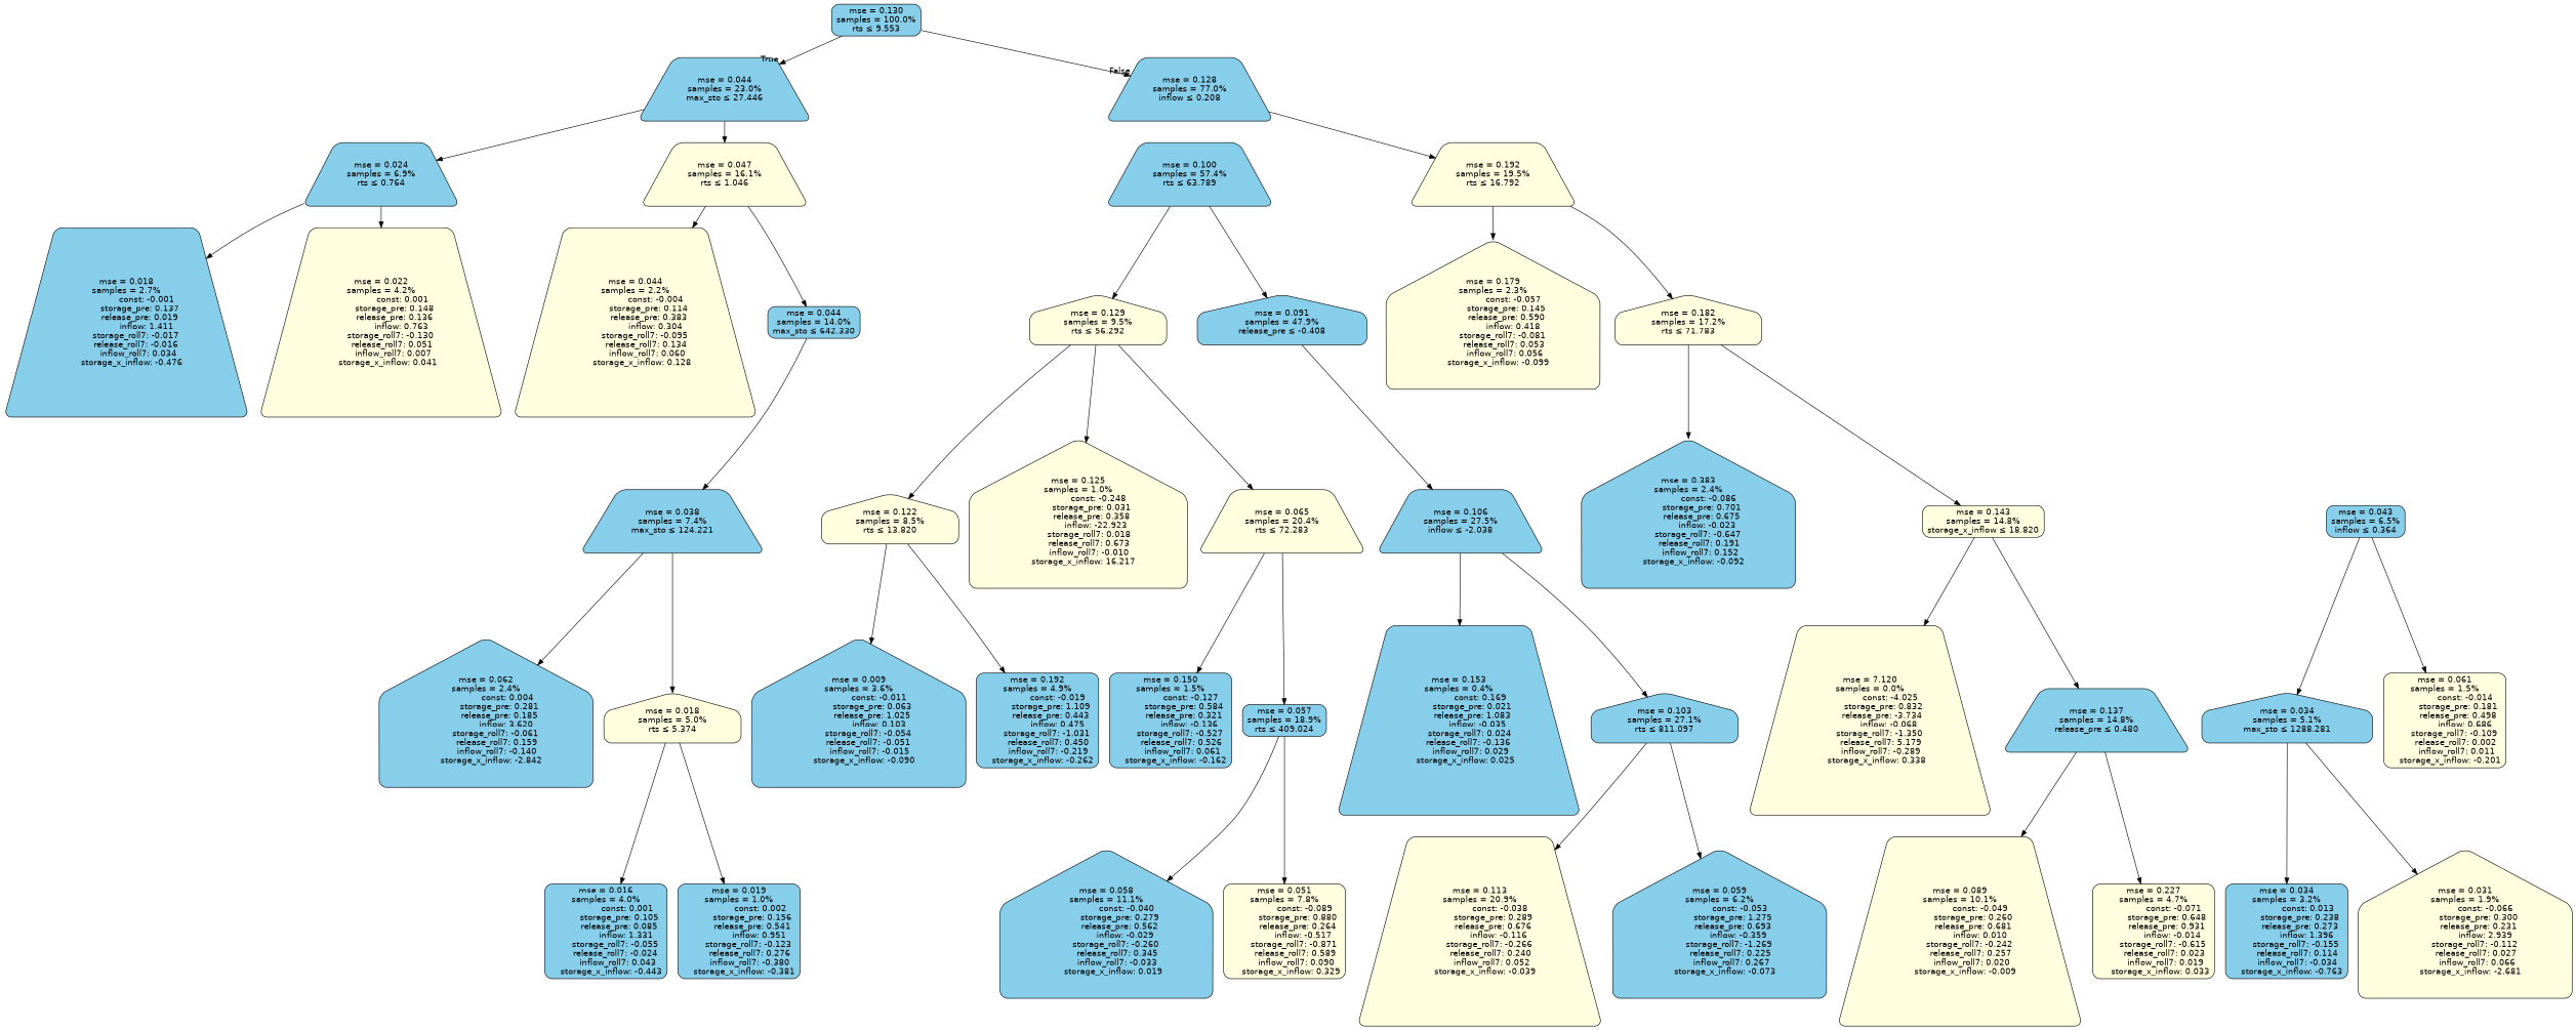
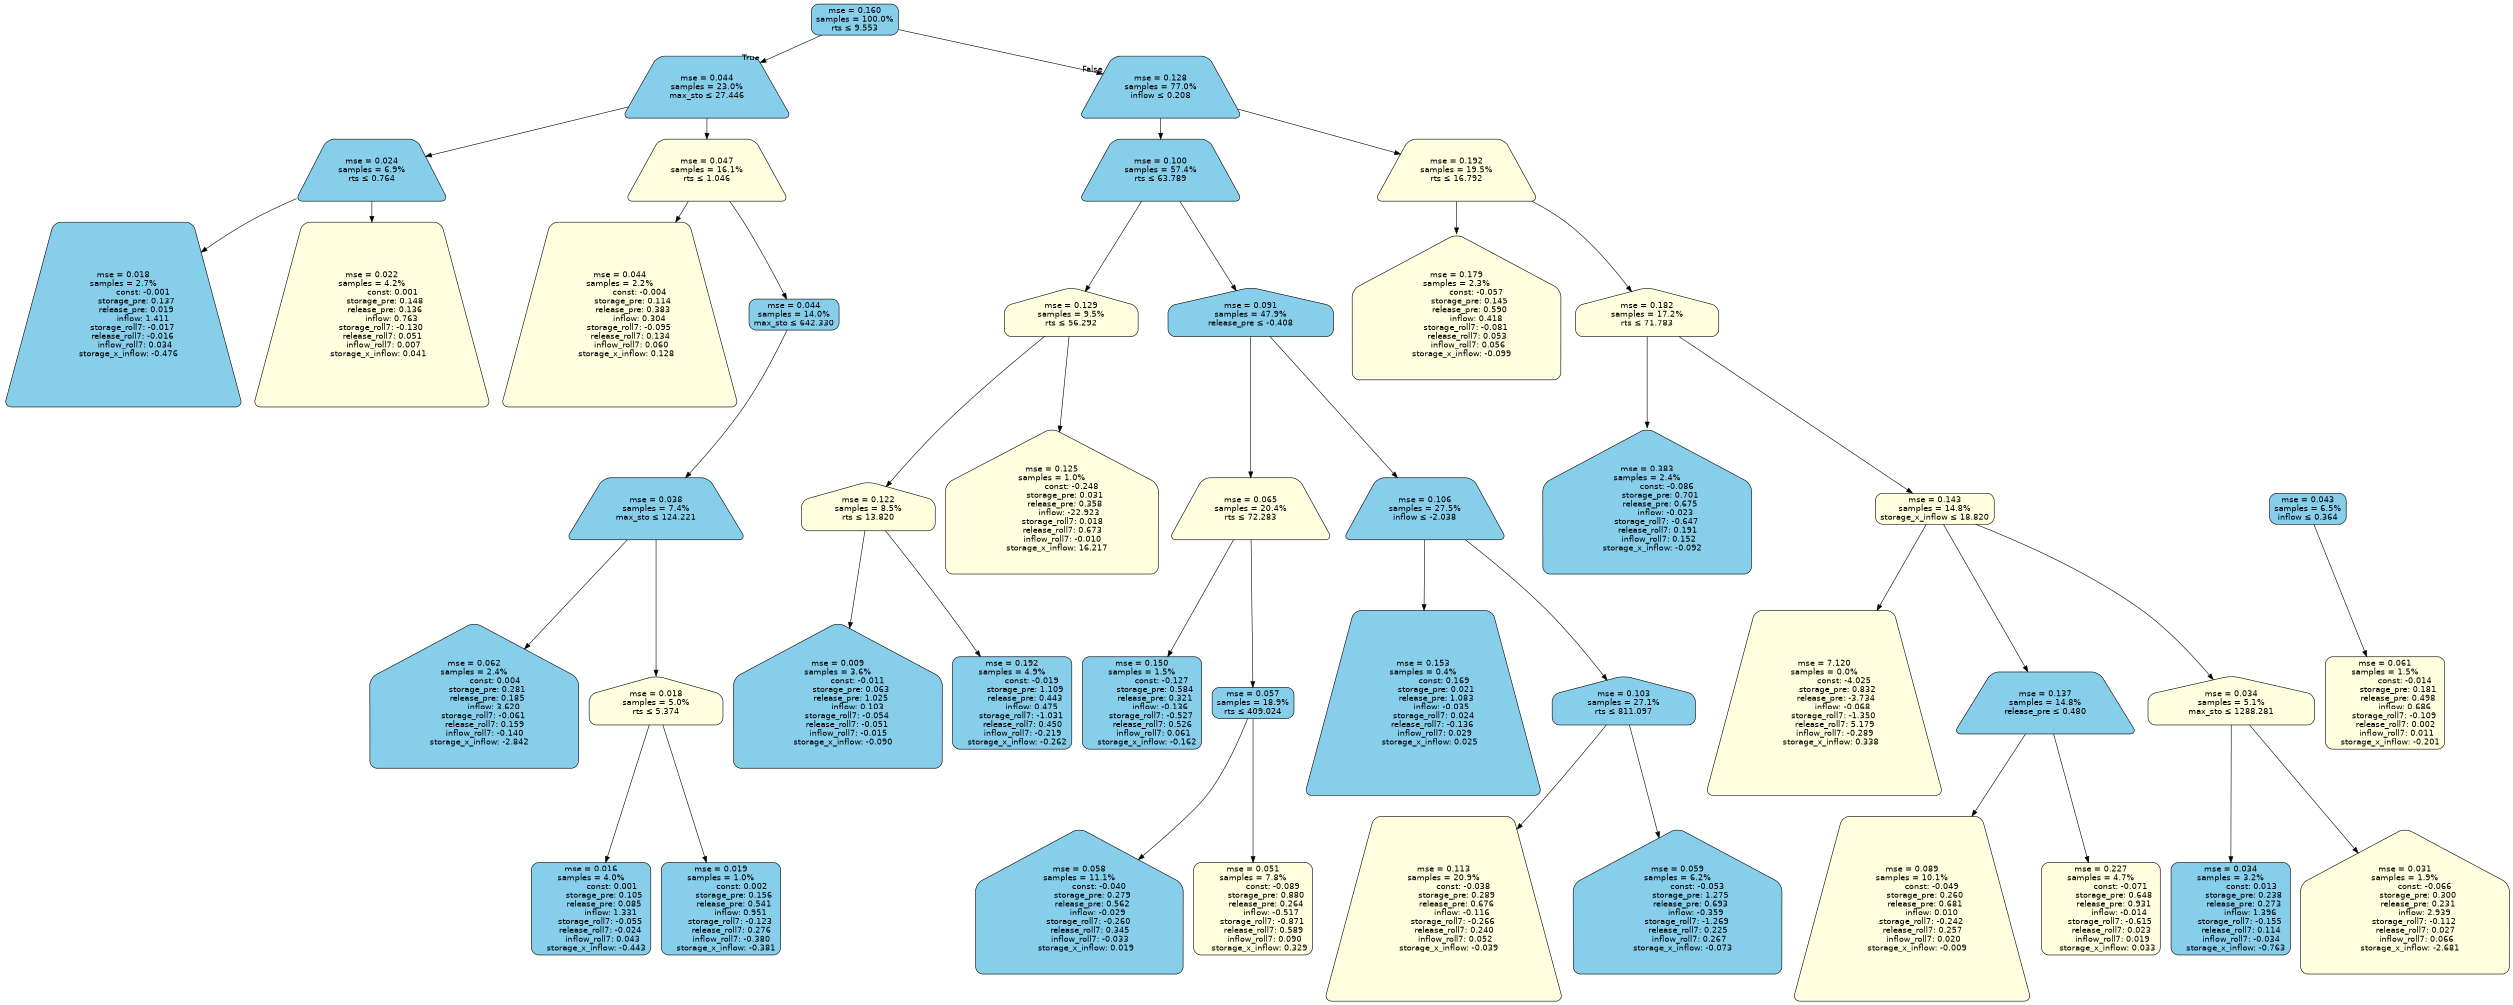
  digraph {
    node [color=black fillcolor=skyblue fontname=helvetica shape=trapezium style="filled, rounded"]
    edge [fontname=helvetica]
-   n1 [label="mse = 0.130\nsamples = 100.0%\nrts &le; 9.553" shape=box]
+   n1 [label="mse = 0.160\nsamples = 100.0%\nrts &le; 9.553" shape=box]
    n2 [label="mse = 0.044\nsamples = 23.0%\nmax_sto &le; 27.446"]
    n3 [label="mse = 0.128\nsamples = 77.0%\ninflow &le; 0.208"]
    n4 [label="mse = 0.024\nsamples = 6.9%\nrts &le; 0.764"]
    n5 [fillcolor=lightyellow label="mse = 0.047\nsamples = 16.1%\nrts &le; 1.046"]
    n6 [label="mse = 0.100\nsamples = 57.4%\nrts &le; 63.789"]
    n7 [fillcolor=lightyellow label="mse = 0.192\nsamples = 19.5%\nrts &le; 16.792"]
    n8 [label="mse = 0.018\nsamples = 2.7%\n               const: -0.001\n          storage_pre: 0.137\n          release_pre: 0.019\n               inflow: 1.411\n       storage_roll7: -0.017\n       release_roll7: -0.016\n         inflow_roll7: 0.034\n    storage_x_inflow: -0.476"]
    n9 [fillcolor=lightyellow label="mse = 0.022\nsamples = 4.2%\n                const: 0.001\n          storage_pre: 0.148\n          release_pre: 0.136\n               inflow: 0.763\n       storage_roll7: -0.130\n        release_roll7: 0.051\n         inflow_roll7: 0.007\n     storage_x_inflow: 0.041"]
    n10 [fillcolor=lightyellow label="mse = 0.044\nsamples = 2.2%\n               const: -0.004\n          storage_pre: 0.114\n          release_pre: 0.383\n               inflow: 0.304\n       storage_roll7: -0.095\n        release_roll7: 0.134\n         inflow_roll7: 0.060\n     storage_x_inflow: 0.128"]
    n11 [label="mse = 0.044\nsamples = 14.0%\nmax_sto &le; 642.330" shape=box]
    n12 [label="mse = 0.038\nsamples = 7.4%\nmax_sto &le; 124.221"]
    n13 [label="mse = 0.062\nsamples = 2.4%\n                const: 0.004\n          storage_pre: 0.281\n          release_pre: 0.185\n               inflow: 3.620\n       storage_roll7: -0.061\n        release_roll7: 0.159\n        inflow_roll7: -0.140\n    storage_x_inflow: -2.842" shape=house]
    n14 [fillcolor=lightyellow label="mse = 0.018\nsamples = 5.0%\nrts &le; 5.374" shape=house]
    n15 [label="mse = 0.043\nsamples = 6.5%\ninflow &le; 0.364" shape=box]
-   n16 [label="mse = 0.034\nsamples = 5.1%\nmax_sto &le; 1288.281" shape=house]
+   n16 [fillcolor=lightyellow label="mse = 0.034\nsamples = 5.1%\nmax_sto &le; 1288.281" shape=house]
    n17 [fillcolor=lightyellow label="mse = 0.061\nsamples = 1.5%\n               const: -0.014\n          storage_pre: 0.181\n          release_pre: 0.498\n               inflow: 0.686\n       storage_roll7: -0.109\n        release_roll7: 0.002\n         inflow_roll7: 0.011\n    storage_x_inflow: -0.201" shape=box]
    n18 [label="mse = 0.016\nsamples = 4.0%\n                const: 0.001\n          storage_pre: 0.105\n          release_pre: 0.085\n               inflow: 1.331\n       storage_roll7: -0.055\n       release_roll7: -0.024\n         inflow_roll7: 0.043\n    storage_x_inflow: -0.443" shape=box]
    n19 [label="mse = 0.019\nsamples = 1.0%\n                const: 0.002\n          storage_pre: 0.156\n          release_pre: 0.541\n               inflow: 0.951\n       storage_roll7: -0.123\n        release_roll7: 0.276\n        inflow_roll7: -0.380\n    storage_x_inflow: -0.381" shape=box]
    n20 [label="mse = 0.034\nsamples = 3.2%\n                const: 0.013\n          storage_pre: 0.238\n          release_pre: 0.273\n               inflow: 1.396\n       storage_roll7: -0.155\n        release_roll7: 0.114\n        inflow_roll7: -0.034\n    storage_x_inflow: -0.763" shape=box]
    n21 [fillcolor=lightyellow label="mse = 0.031\nsamples = 1.9%\n               const: -0.066\n          storage_pre: 0.300\n          release_pre: 0.231\n               inflow: 2.939\n       storage_roll7: -0.112\n        release_roll7: 0.027\n         inflow_roll7: 0.066\n    storage_x_inflow: -2.681" shape=house]
    n22 [fillcolor=lightyellow label="mse = 0.129\nsamples = 9.5%\nrts &le; 56.292" shape=house]
    n23 [label="mse = 0.091\nsamples = 47.9%\nrelease_pre &le; -0.408" shape=house]
    n24 [fillcolor=lightyellow label="mse = 0.179\nsamples = 2.3%\n               const: -0.057\n          storage_pre: 0.145\n          release_pre: 0.590\n               inflow: 0.418\n       storage_roll7: -0.081\n        release_roll7: 0.053\n         inflow_roll7: 0.056\n    storage_x_inflow: -0.099" shape=house]
    n25 [fillcolor=lightyellow label="mse = 0.182\nsamples = 17.2%\nrts &le; 71.783" shape=house]
    n26 [fillcolor=lightyellow label="mse = 0.122\nsamples = 8.5%\nrts &le; 13.820" shape=house]
    n27 [fillcolor=lightyellow label="mse = 0.125\nsamples = 1.0%\n               const: -0.248\n          storage_pre: 0.031\n          release_pre: 0.358\n             inflow: -22.923\n        storage_roll7: 0.018\n        release_roll7: 0.673\n        inflow_roll7: -0.010\n    storage_x_inflow: 16.217" shape=house]
    n28 [fillcolor=lightyellow label="mse = 0.065\nsamples = 20.4%\nrts &le; 72.283"]
    n29 [label="mse = 0.106\nsamples = 27.5%\ninflow &le; -2.038"]
    n30 [label="mse = 0.009\nsamples = 3.6%\n               const: -0.011\n          storage_pre: 0.063\n          release_pre: 1.025\n               inflow: 0.103\n       storage_roll7: -0.054\n       release_roll7: -0.051\n        inflow_roll7: -0.015\n    storage_x_inflow: -0.090" shape=house]
    n31 [label="mse = 0.192\nsamples = 4.9%\n               const: -0.019\n          storage_pre: 1.109\n          release_pre: 0.443\n               inflow: 0.475\n       storage_roll7: -1.031\n        release_roll7: 0.450\n        inflow_roll7: -0.219\n    storage_x_inflow: -0.262" shape=box]
    n32 [label="mse = 0.150\nsamples = 1.5%\n               const: -0.127\n          storage_pre: 0.584\n          release_pre: 0.321\n              inflow: -0.136\n       storage_roll7: -0.527\n        release_roll7: 0.526\n         inflow_roll7: 0.061\n    storage_x_inflow: -0.162" shape=box]
    n33 [label="mse = 0.057\nsamples = 18.9%\nrts &le; 409.024" shape=box]
    n34 [label="mse = 0.153\nsamples = 0.4%\n                const: 0.169\n          storage_pre: 0.021\n          release_pre: 1.083\n              inflow: -0.035\n        storage_roll7: 0.024\n       release_roll7: -0.136\n         inflow_roll7: 0.029\n     storage_x_inflow: 0.025"]
    n35 [label="mse = 0.103\nsamples = 27.1%\nrts &le; 811.097" shape=house]
    n36 [label="mse = 0.058\nsamples = 11.1%\n               const: -0.040\n          storage_pre: 0.279\n          release_pre: 0.562\n              inflow: -0.029\n       storage_roll7: -0.260\n        release_roll7: 0.345\n        inflow_roll7: -0.033\n     storage_x_inflow: 0.019" shape=house]
    n37 [fillcolor=lightyellow label="mse = 0.051\nsamples = 7.8%\n               const: -0.089\n          storage_pre: 0.880\n          release_pre: 0.264\n              inflow: -0.517\n       storage_roll7: -0.871\n        release_roll7: 0.589\n         inflow_roll7: 0.090\n     storage_x_inflow: 0.329" shape=box]
    n38 [fillcolor=lightyellow label="mse = 0.113\nsamples = 20.9%\n               const: -0.038\n          storage_pre: 0.289\n          release_pre: 0.676\n              inflow: -0.116\n       storage_roll7: -0.266\n        release_roll7: 0.240\n         inflow_roll7: 0.052\n    storage_x_inflow: -0.039"]
    n39 [label="mse = 0.059\nsamples = 6.2%\n               const: -0.053\n          storage_pre: 1.275\n          release_pre: 0.693\n              inflow: -0.359\n       storage_roll7: -1.269\n        release_roll7: 0.225\n         inflow_roll7: 0.267\n    storage_x_inflow: -0.073" shape=house]
    n40 [label="mse = 0.383\nsamples = 2.4%\n               const: -0.086\n          storage_pre: 0.701\n          release_pre: 0.675\n              inflow: -0.023\n       storage_roll7: -0.647\n        release_roll7: 0.191\n         inflow_roll7: 0.152\n    storage_x_inflow: -0.092" shape=house]
    n41 [fillcolor=lightyellow label="mse = 0.143\nsamples = 14.8%\nstorage_x_inflow &le; 18.820" shape=box]
    n42 [label="mse = 0.137\nsamples = 14.8%\nrelease_pre &le; 0.480"]
    n43 [fillcolor=lightyellow label="mse = 7.120\nsamples = 0.0%\n               const: -4.025\n          storage_pre: 0.832\n         release_pre: -3.734\n              inflow: -0.068\n       storage_roll7: -1.350\n        release_roll7: 5.179\n        inflow_roll7: -0.289\n     storage_x_inflow: 0.338"]
    n44 [fillcolor=lightyellow label="mse = 0.089\nsamples = 10.1%\n               const: -0.049\n          storage_pre: 0.260\n          release_pre: 0.681\n               inflow: 0.010\n       storage_roll7: -0.242\n        release_roll7: 0.257\n         inflow_roll7: 0.020\n    storage_x_inflow: -0.009"]
    n45 [fillcolor=lightyellow label="mse = 0.227\nsamples = 4.7%\n               const: -0.071\n          storage_pre: 0.648\n          release_pre: 0.931\n              inflow: -0.014\n       storage_roll7: -0.615\n        release_roll7: 0.023\n         inflow_roll7: 0.019\n     storage_x_inflow: 0.033" shape=box]
    n1 -> n2 [headlabel=True labelangle=45 labeldistance=2.5]
    n1 -> n3 [headlabel=False labelangle=-45 labeldistance=2.5]
    n2 -> n4
    n2 -> n5
+   n3 -> n6
    n3 -> n7
    n4 -> n8
    n4 -> n9
    n5 -> n10
    n5 -> n11
    n6 -> n22
    n6 -> n23
    n7 -> n24
    n7 -> n25
    n11 -> n12
    n12 -> n13
    n12 -> n14
    n14 -> n18
    n14 -> n19
-   n15 -> n16
+   n41 -> n16
    n15 -> n17
    n16 -> n20
    n16 -> n21
    n22 -> n26
    n22 -> n27
-   n22 -> n28
+   n23 -> n28
    n23 -> n29
    n25 -> n40
    n25 -> n41
    n26 -> n30
    n26 -> n31
    n28 -> n32
    n28 -> n33
    n29 -> n34
    n29 -> n35
    n33 -> n36
    n33 -> n37
    n35 -> n38
    n35 -> n39
    n41 -> n42
    n41 -> n43
    n42 -> n44
    n42 -> n45
  }
